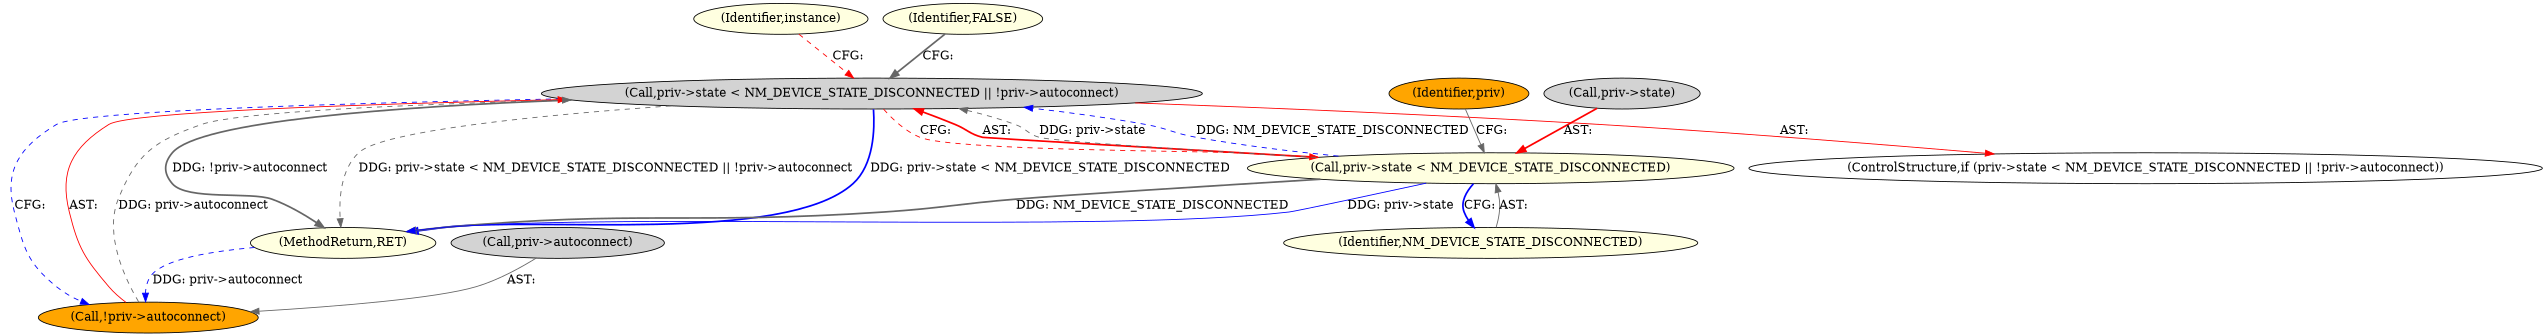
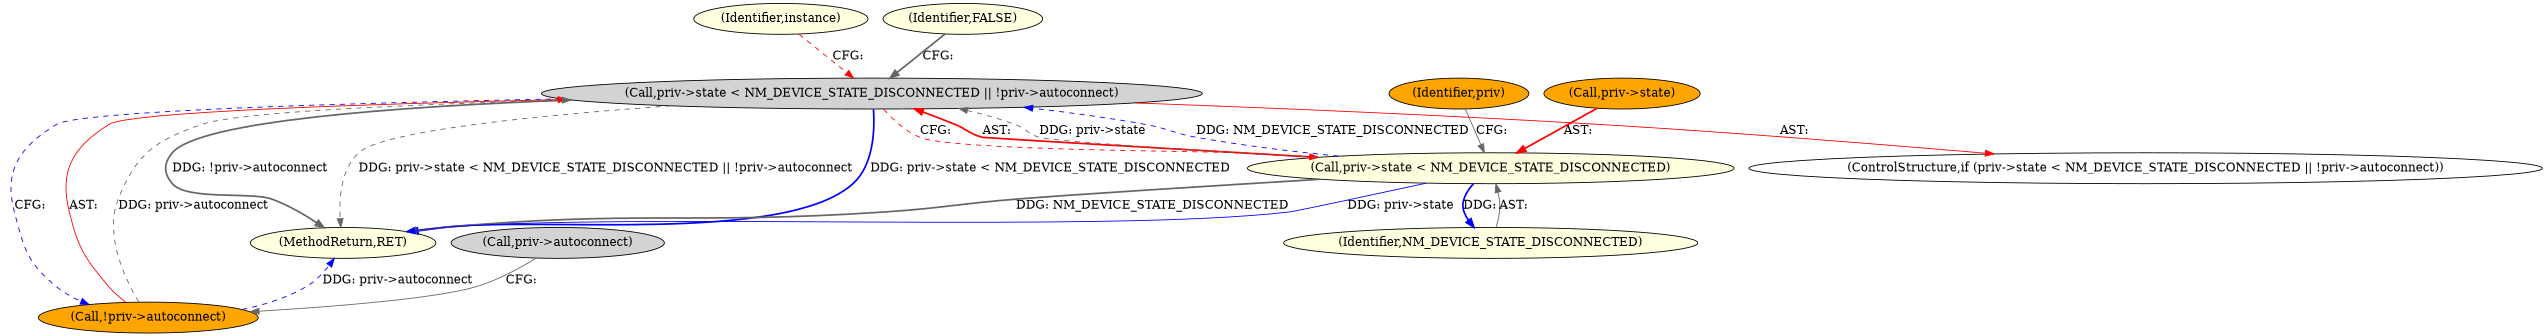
  digraph {
    node [fillcolor=lightyellow style=filled]
    edge [color=gray40 style=dashed]
    n1 [fillcolor=lightgrey label="(Call,priv->state < NM_DEVICE_STATE_DISCONNECTED || !priv->autoconnect)"]
    n2 [label="(Call,priv->state < NM_DEVICE_STATE_DISCONNECTED)"]
    n3 [fillcolor=orange label="(Call,!priv->autoconnect)"]
    n4 [label="(MethodReturn,RET)"]
    n5 [fillcolor=white label="(ControlStructure,if (priv->state < NM_DEVICE_STATE_DISCONNECTED || !priv->autoconnect))"]
    n6 [label="(Identifier,NM_DEVICE_STATE_DISCONNECTED)"]
    n7 [fillcolor=lightgrey label="(Call,priv->autoconnect)"]
    n8 [fillcolor=orange label="(Identifier,priv)"]
-   n9 [fillcolor=lightgrey label="(Call,priv->state)"]
+   n9 [fillcolor=orange label="(Call,priv->state)"]
    n10 [label="(Identifier,instance)"]
    n11 [label="(Identifier,FALSE)"]
    n1 -> n2 [color=red label="CFG: "]
    n1 -> n3 [color=blue label="CFG: "]
    n1 -> n4 [label="DDG: !priv->autoconnect" style=bold]
    n1 -> n4 [label="DDG: priv->state < NM_DEVICE_STATE_DISCONNECTED || !priv->autoconnect"]
    n1 -> n4 [color=blue label="DDG: priv->state < NM_DEVICE_STATE_DISCONNECTED" style=bold]
    n1 -> n5 [color=red label="AST: " style=solid]
    n2 -> n1 [color=red label="AST: " style=bold]
    n2 -> n1 [label="DDG: priv->state"]
    n2 -> n1 [color=blue label="DDG: NM_DEVICE_STATE_DISCONNECTED"]
    n2 -> n4 [label="DDG: NM_DEVICE_STATE_DISCONNECTED" style=bold]
    n2 -> n4 [color=blue label="DDG: priv->state" style=solid]
-   n2 -> n6 [color=blue label="CFG: " style=bold]
+   n2 -> n6 [color=blue label="DDG: " style=bold]
    n3 -> n1 [color=red label="AST: " style=solid]
    n3 -> n1 [label="DDG: priv->autoconnect"]
-   n4 -> n3 [color=blue label="DDG: priv->autoconnect"]
+   n3 -> n4 [color=blue label="DDG: priv->autoconnect"]
    n6 -> n2 [label="AST: " style=solid]
-   n7 -> n3 [label="AST: " style=solid]
+   n7 -> n3 [label="CFG: " style=solid]
    n8 -> n2 [label="CFG: " style=solid]
    n9 -> n2 [color=red label="AST: " style=bold]
    n10 -> n1 [color=red label="CFG: "]
    n11 -> n1 [label="CFG: " style=bold]
  }
